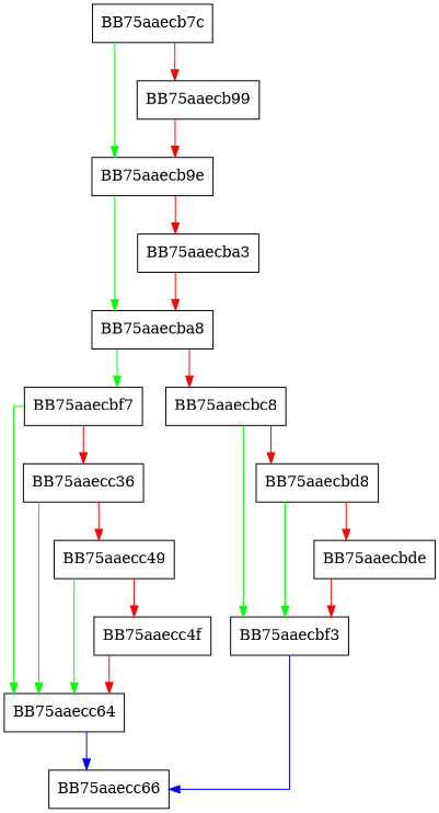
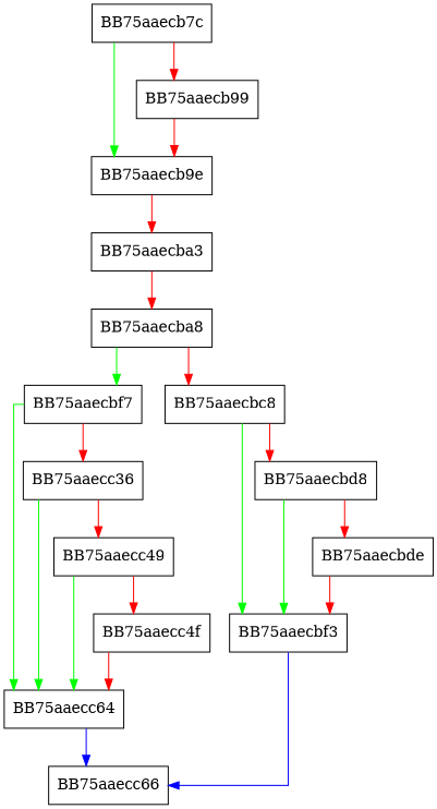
  digraph {
    splines=ortho
    node [shape=box]
    edge [color=red]
    BB75aaecb7c
    BB75aaecb9e
    BB75aaecb99
    BB75aaecba8
    BB75aaecba3
    BB75aaecbf7
    n7 [label=BB75aaecbc8]
    BB75aaecc64
    BB75aaecc36
    BB75aaecbf3
    BB75aaecbd8
    BB75aaecc66
    BB75aaecc49
    BB75aaecbde
    BB75aaecc4f
    BB75aaecb7c -> BB75aaecb9e [color=green]
    BB75aaecb7c -> BB75aaecb99
-   BB75aaecb9e -> BB75aaecba8 [color=green]
    BB75aaecb9e -> BB75aaecba3
    BB75aaecb99 -> BB75aaecb9e
    BB75aaecba8 -> BB75aaecbf7 [color=green]
    BB75aaecba8 -> n7
    BB75aaecba3 -> BB75aaecba8
    BB75aaecbf7 -> BB75aaecc64 [color=green]
    BB75aaecbf7 -> BB75aaecc36
    n7 -> BB75aaecbf3 [color=green]
    n7 -> BB75aaecbd8
    BB75aaecc64 -> BB75aaecc66 [color=blue]
    BB75aaecc36 -> BB75aaecc64 [color=green]
    BB75aaecc36 -> BB75aaecc49
    BB75aaecbf3 -> BB75aaecc66 [color=blue]
    BB75aaecbd8 -> BB75aaecbf3 [color=green]
    BB75aaecbd8 -> BB75aaecbde
    BB75aaecc49 -> BB75aaecc64 [color=green]
    BB75aaecc49 -> BB75aaecc4f
    BB75aaecbde -> BB75aaecbf3
    BB75aaecc4f -> BB75aaecc64
  }
